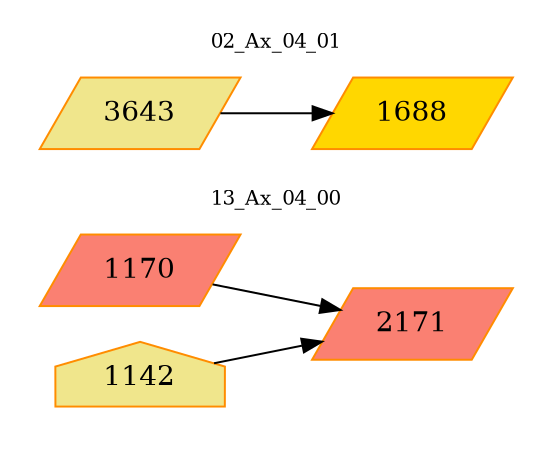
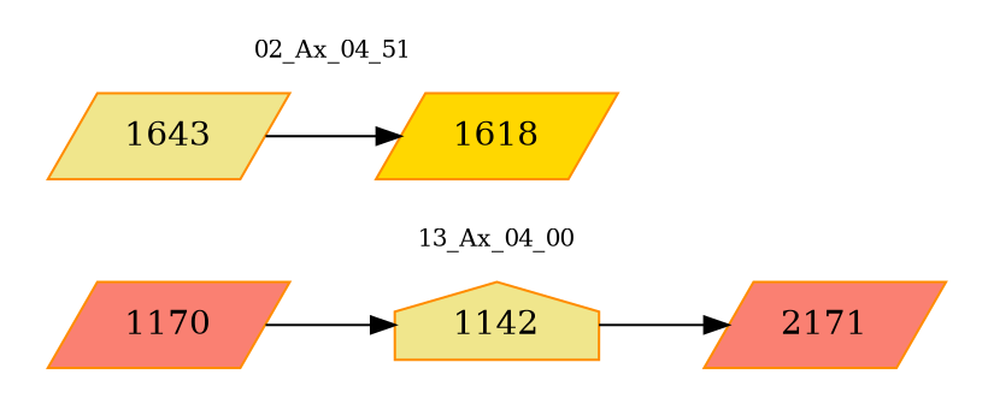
  digraph {
    rankdir=LR
    node [color=darkorange fillcolor=salmon shape=parallelogram style=filled]
    edge [color=black]
    n1 [label=1170]
    n2 [fillcolor=khaki label=1142 shape=house]
    n3 [label=2171]
-   n4 [fillcolor=khaki label=3643]
-   n5 [fillcolor=gold label=1688]
+   n4 [fillcolor=khaki label=1643]
+   n5 [fillcolor=gold label=1618]
    subgraph cluster_1 {
      color=white
      fontsize=10
      label="13_Ax_04_00"
      n1
      n2
      n3
    }
    subgraph cluster_2 {
      color=white
      fontsize=10
-     label="02_Ax_04_01"
+     label="02_Ax_04_51"
      n4
      n5
    }
-   n1 -> n3
+   n1 -> n2
    n2 -> n3
    n4 -> n5
  }
